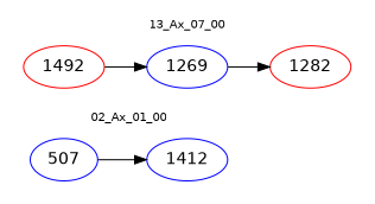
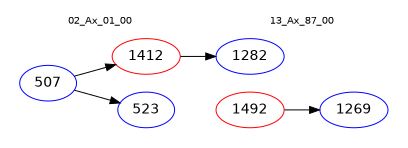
  digraph {
    fontname="DejaVu Sans"
    rankdir=LR
    node [color=blue fontname="DejaVu Sans"]
    edge [color=black fontname="DejaVu Sans"]
    n1 [label=507]
-   n3 [label=1412]
+   n2 [label=523]
+   n3 [color=red label=1412]
    n4 [label=1269]
-   n5 [color=red label=1282]
+   n5 [label=1282]
    n6 [color=red label=1492]
    subgraph cluster_1 {
      color=white
      fontsize=10
      label="02_Ax_01_00"
      n1
+     n2
      n3
    }
    subgraph cluster_2 {
      color=white
      fontsize=10
-     label="13_Ax_07_00"
+     label="13_Ax_87_00"
      n4
      n5
      n6
    }
+   n1 -> n2
    n1 -> n3
-   n4 -> n5
+   n3 -> n5
    n6 -> n4
  }
